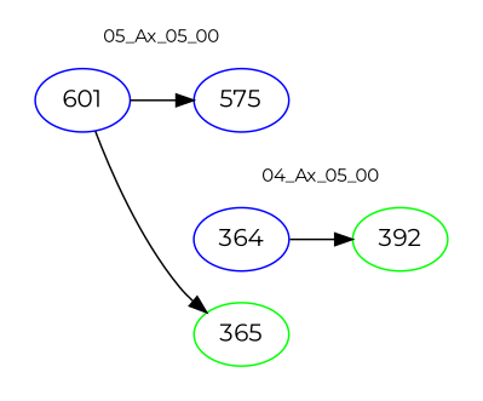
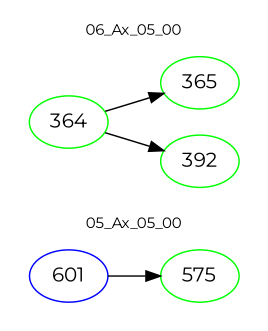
  digraph {
    fontname=Montserrat
    rankdir=LR
    node [color=green fontname=Montserrat]
    edge [color=black fontname=Montserrat]
    n1 [color=blue label=601]
-   n2 [color=blue label=575]
-   n3 [color=blue label=364]
+   n2 [label=575]
+   n3 [label=364]
    n4 [label=392]
    n5 [label=365]
    subgraph cluster_1 {
      color=white
      fontsize=10
      label="05_Ax_05_00"
      n1
      n2
    }
    subgraph cluster_2 {
      color=white
      fontsize=10
-     label="04_Ax_05_00"
+     label="06_Ax_05_00"
      n3
      n4
      n5
    }
    n1 -> n2
    n3 -> n4
-   n1 -> n5
+   n3 -> n5
  }
